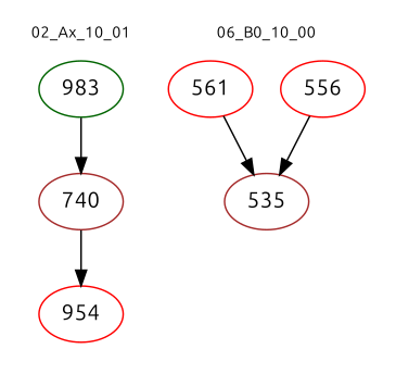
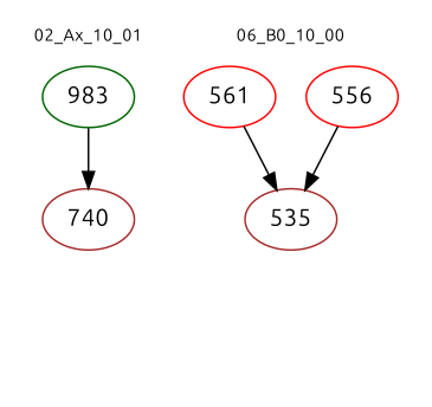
  digraph {
    fontname=Ubuntu
    node [color=red fontname=Ubuntu]
    edge [color=black fontname=Ubuntu]
    n1 [color=darkgreen label=983]
    n2 [color=brown label=740]
-   n3 [label=954]
    n4 [label=556]
    n5 [color=brown label=535]
    n6 [label=561]
    subgraph cluster_1 {
      color=white
      fontsize=10
      label="02_Ax_10_01"
      n1
      n2
-     n3
    }
    subgraph cluster_2 {
      color=white
      fontsize=10
      label="06_B0_10_00"
      n4
      n5
      n6
    }
    n1 -> n2
-   n2 -> n3
    n4 -> n5
    n6 -> n5
  }
